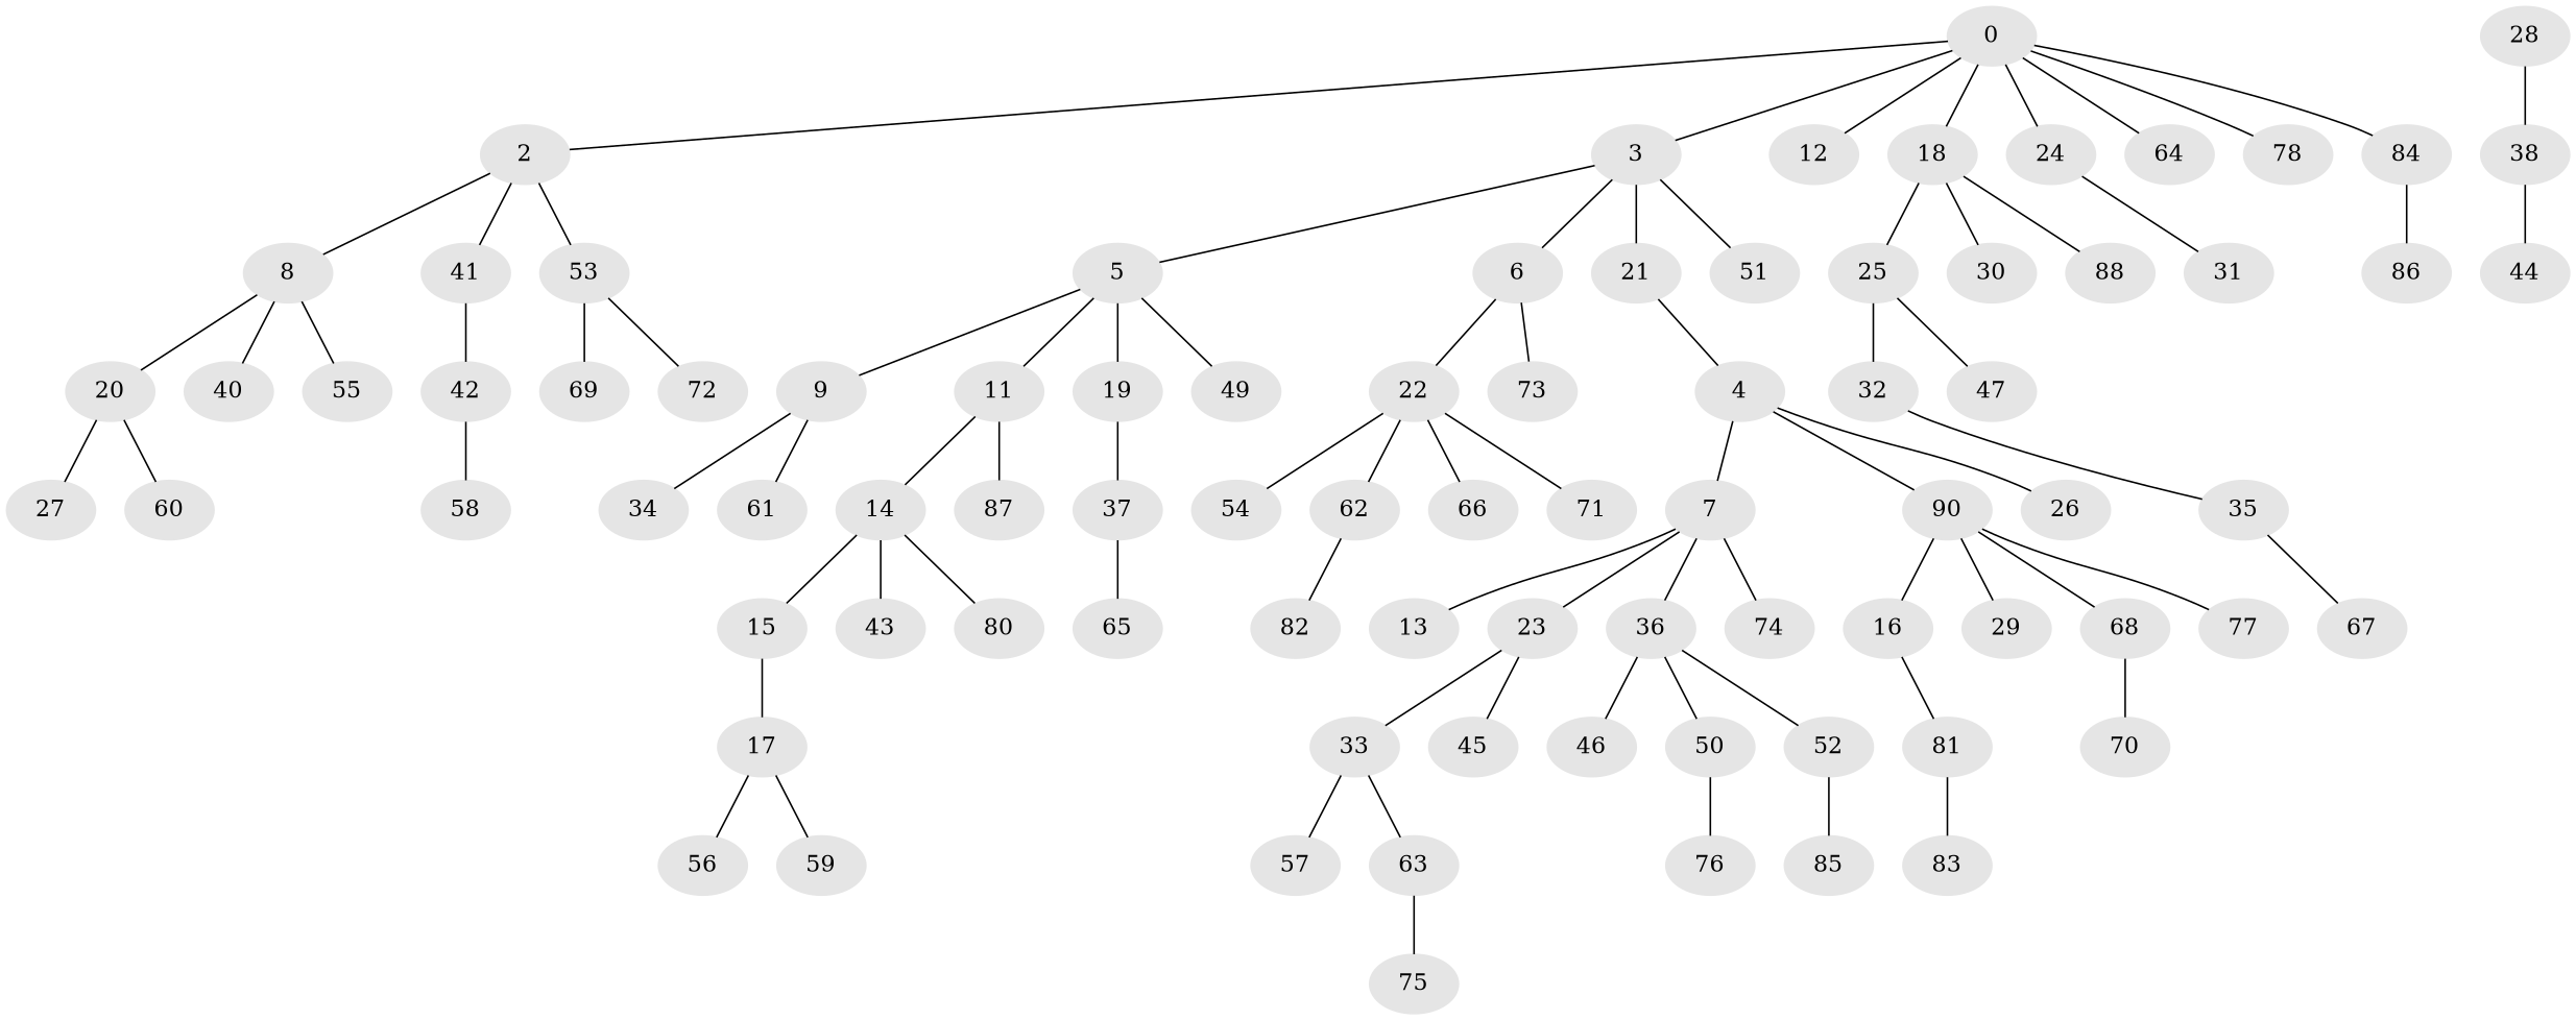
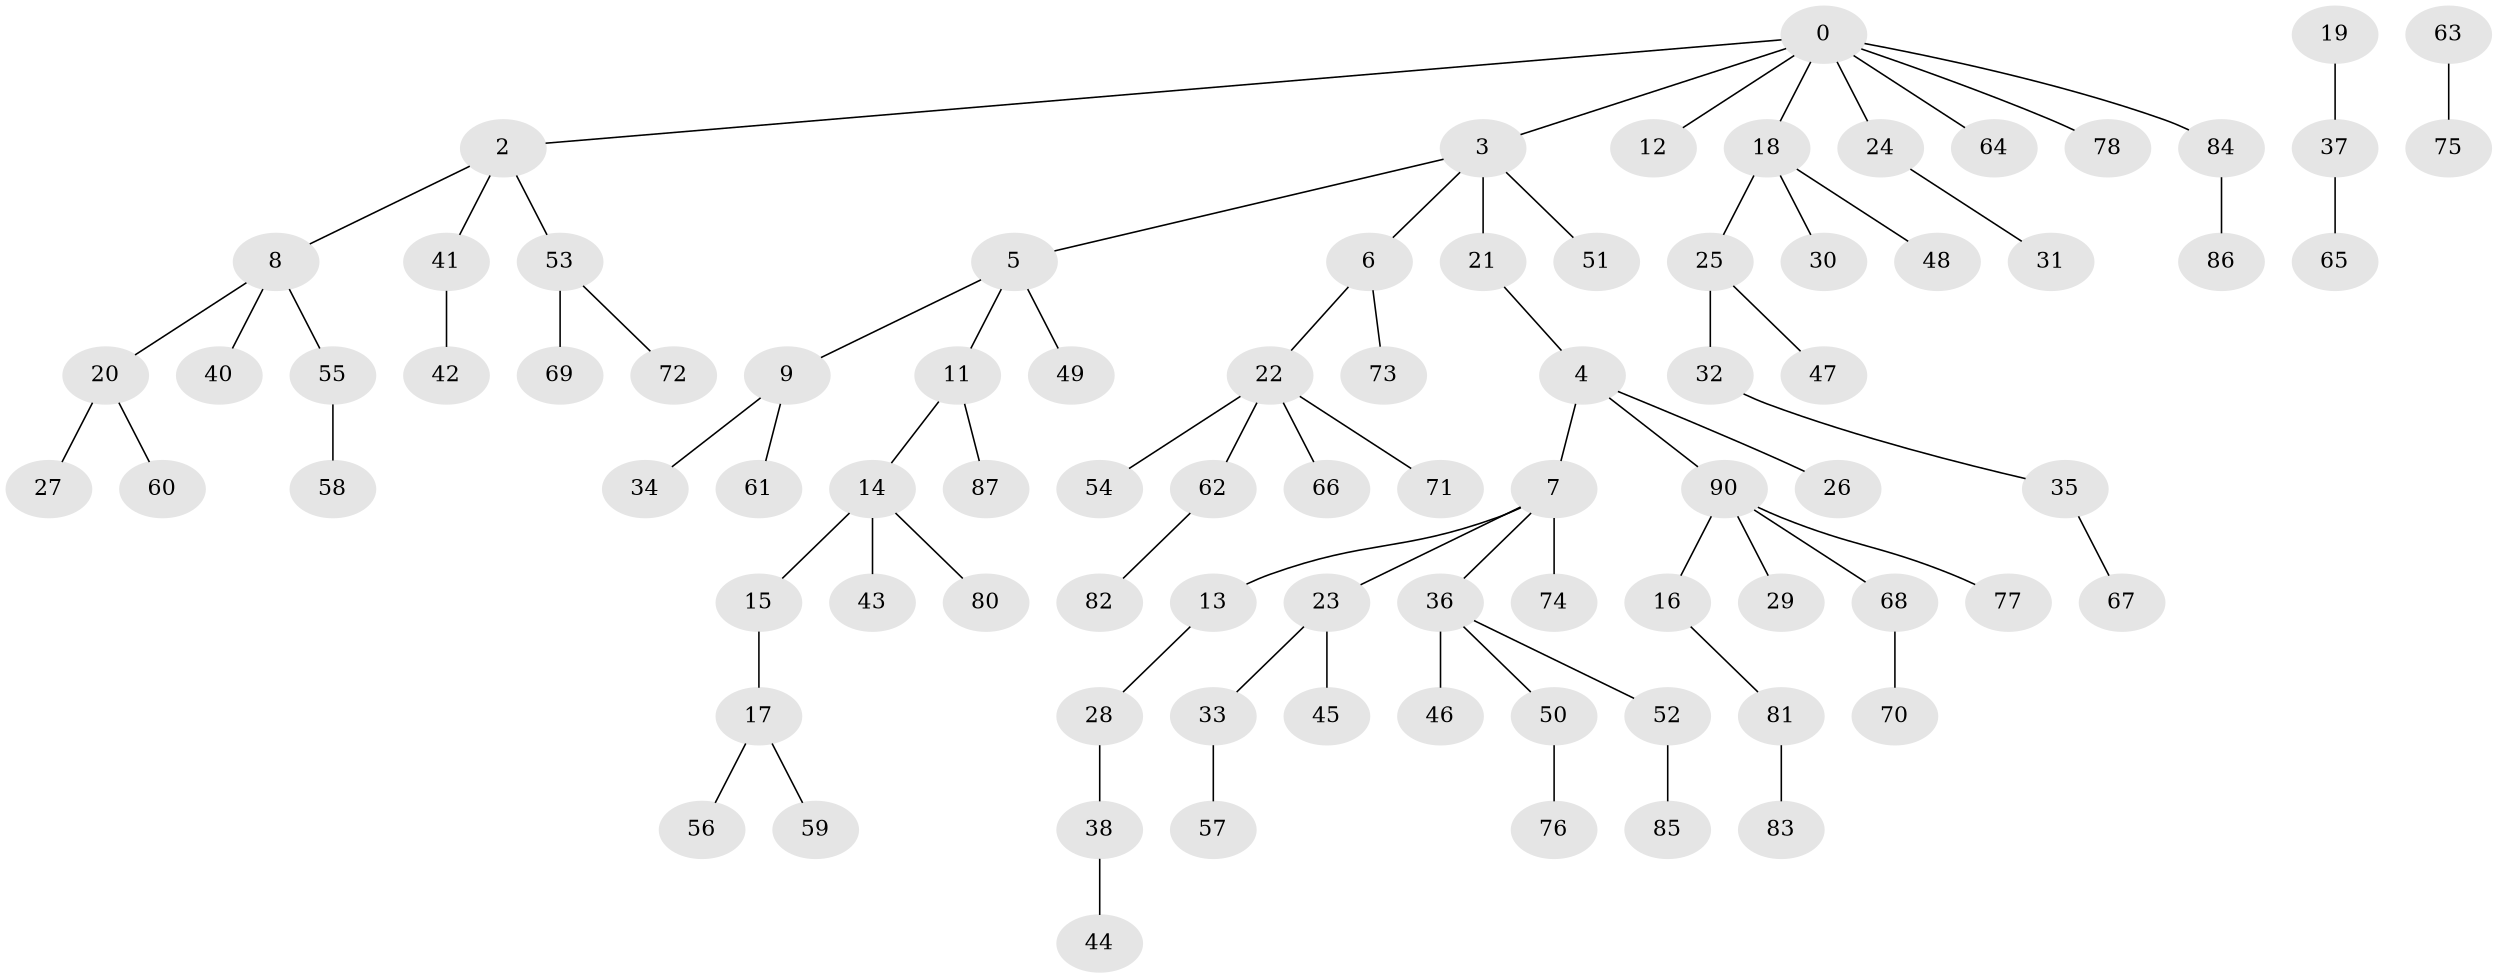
  graph {
    node [color=gray90 style=filled]
    n1 [label=0]
    2
    3
    12
    18
    24
    64
    78
    84
    8
    41
    53
    5
    6
    21
    51
    25
    30
-   48 [label=88]
+   48
    31
    86
    20
    40
    55
    42
    69
    72
    4
    7
    n30 [label=90]
    26
    9
    11
    19
    49
    22
    73
    13
    23
    36
    74
    16
    29
    68
    77
    34
    61
    14
    87
    37
    54
    62
    66
    71
    28
    33
    45
    46
    50
    52
    27
    60
    81
    70
    15
    43
    80
    38
    17
    56
    59
    83
    32
    47
    65
    82
    57
    63
    35
    44
    67
    75
    76
    85
    58
    n1 -- 2
    n1 -- 3
    n1 -- 12
    n1 -- 18
    n1 -- 24
    n1 -- 64
    n1 -- 78
    n1 -- 84
    2 -- 8
    2 -- 41
    2 -- 53
    3 -- 5
    3 -- 6
    3 -- 21
    3 -- 51
    18 -- 25
    18 -- 30
    18 -- 48
    24 -- 31
    84 -- 86
    8 -- 20
    8 -- 40
    8 -- 55
    41 -- 42
    53 -- 69
    53 -- 72
    5 -- 9
    5 -- 11
-   5 -- 19
    5 -- 49
    6 -- 22
    6 -- 73
    21 -- 4
    25 -- 32
    25 -- 47
    20 -- 27
    20 -- 60
-   42 -- 58
+   55 -- 58
    4 -- 7
    4 -- n30
    4 -- 26
    7 -- 13
    7 -- 23
    7 -- 36
    7 -- 74
    n30 -- 16
    n30 -- 29
    n30 -- 68
    n30 -- 77
    9 -- 34
    9 -- 61
    11 -- 14
    11 -- 87
    19 -- 37
    22 -- 54
    22 -- 62
    22 -- 66
    22 -- 71
+   13 -- 28
    23 -- 33
    23 -- 45
    36 -- 46
    36 -- 50
    36 -- 52
    16 -- 81
    68 -- 70
    14 -- 15
    14 -- 43
    14 -- 80
    37 -- 65
    62 -- 82
    28 -- 38
    33 -- 57
-   33 -- 63
    50 -- 76
    52 -- 85
    81 -- 83
    15 -- 17
    38 -- 44
    17 -- 56
    17 -- 59
    32 -- 35
    63 -- 75
    35 -- 67
  }
